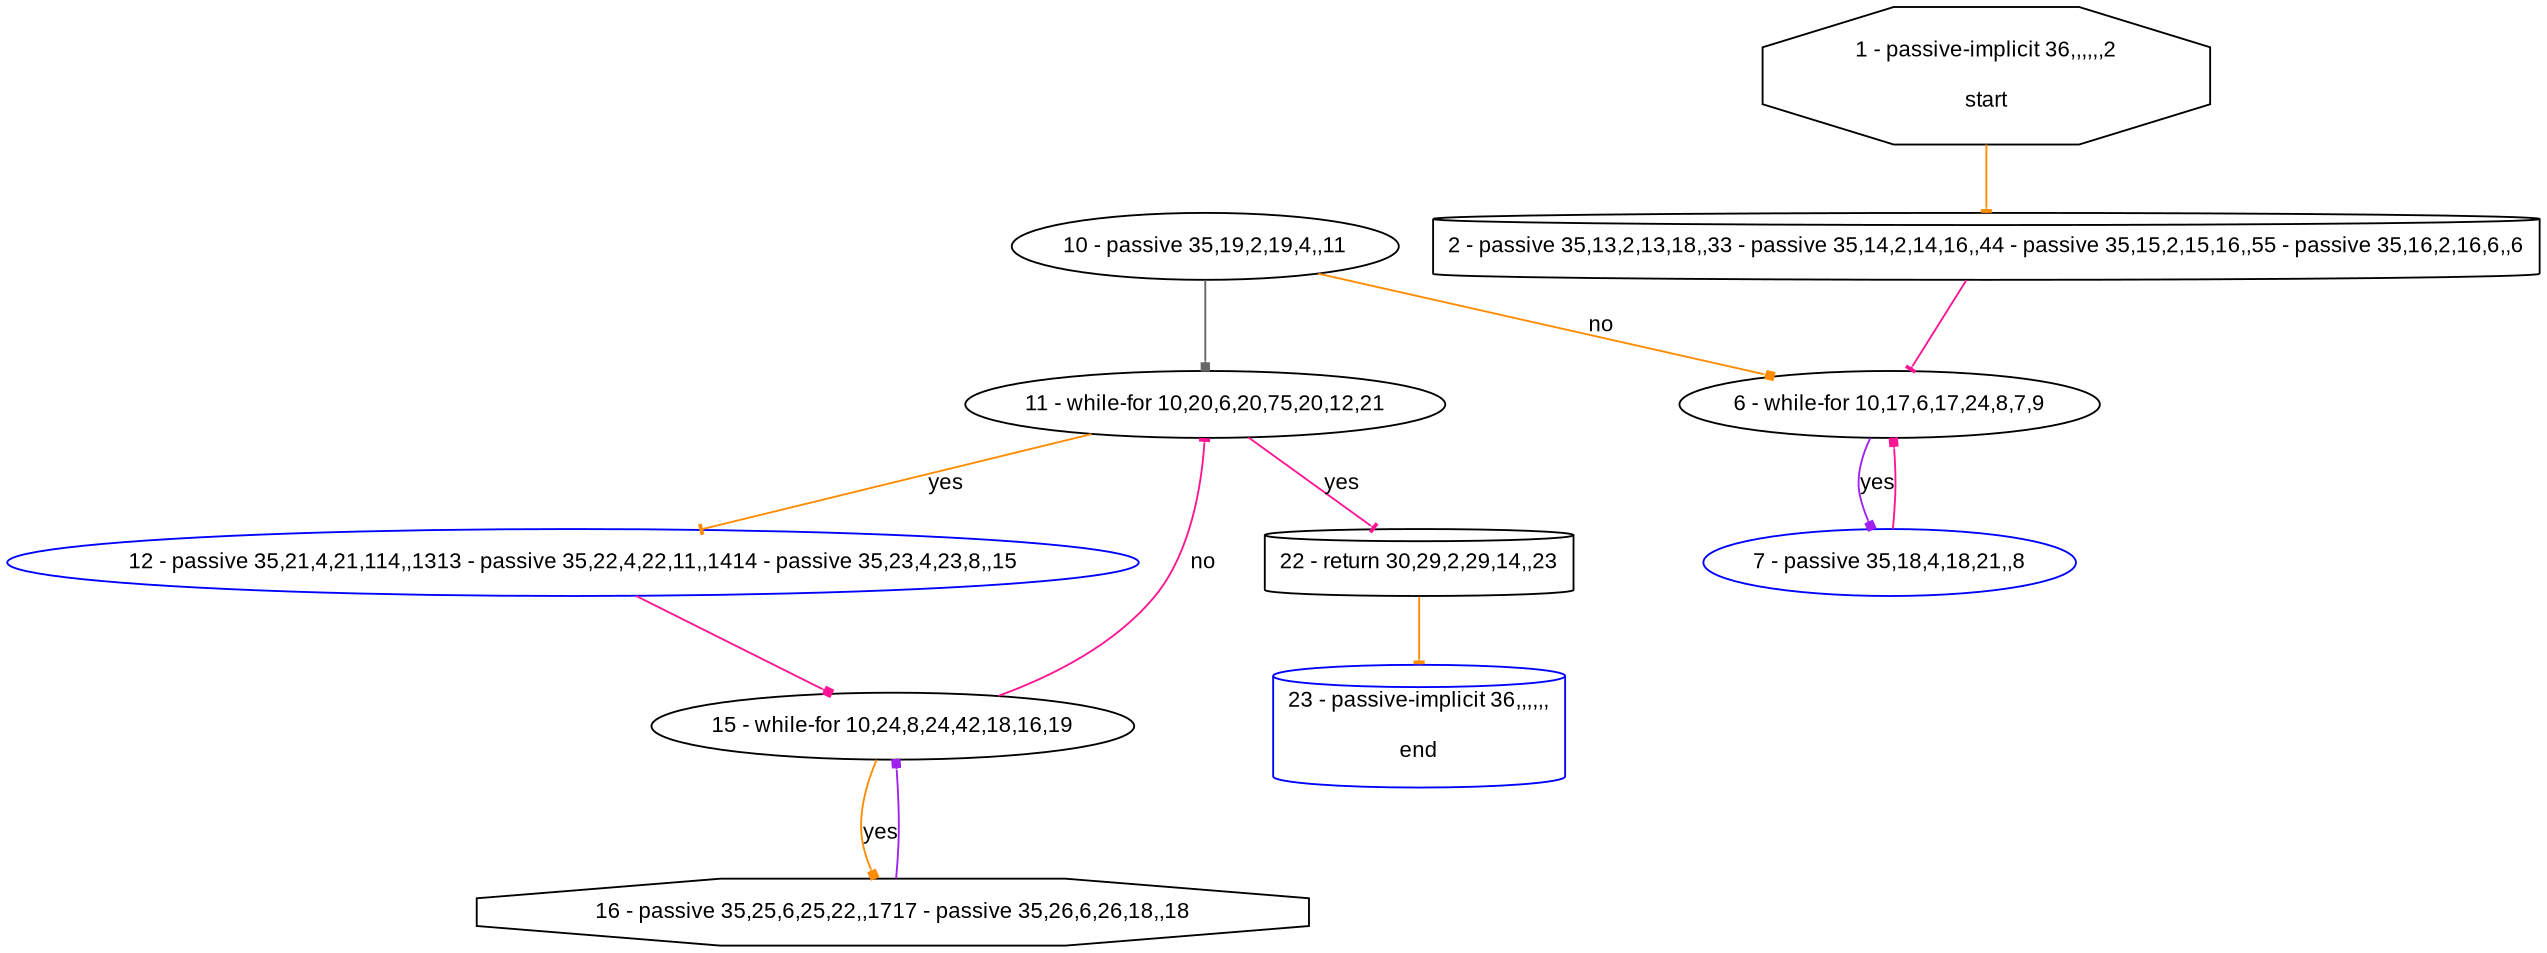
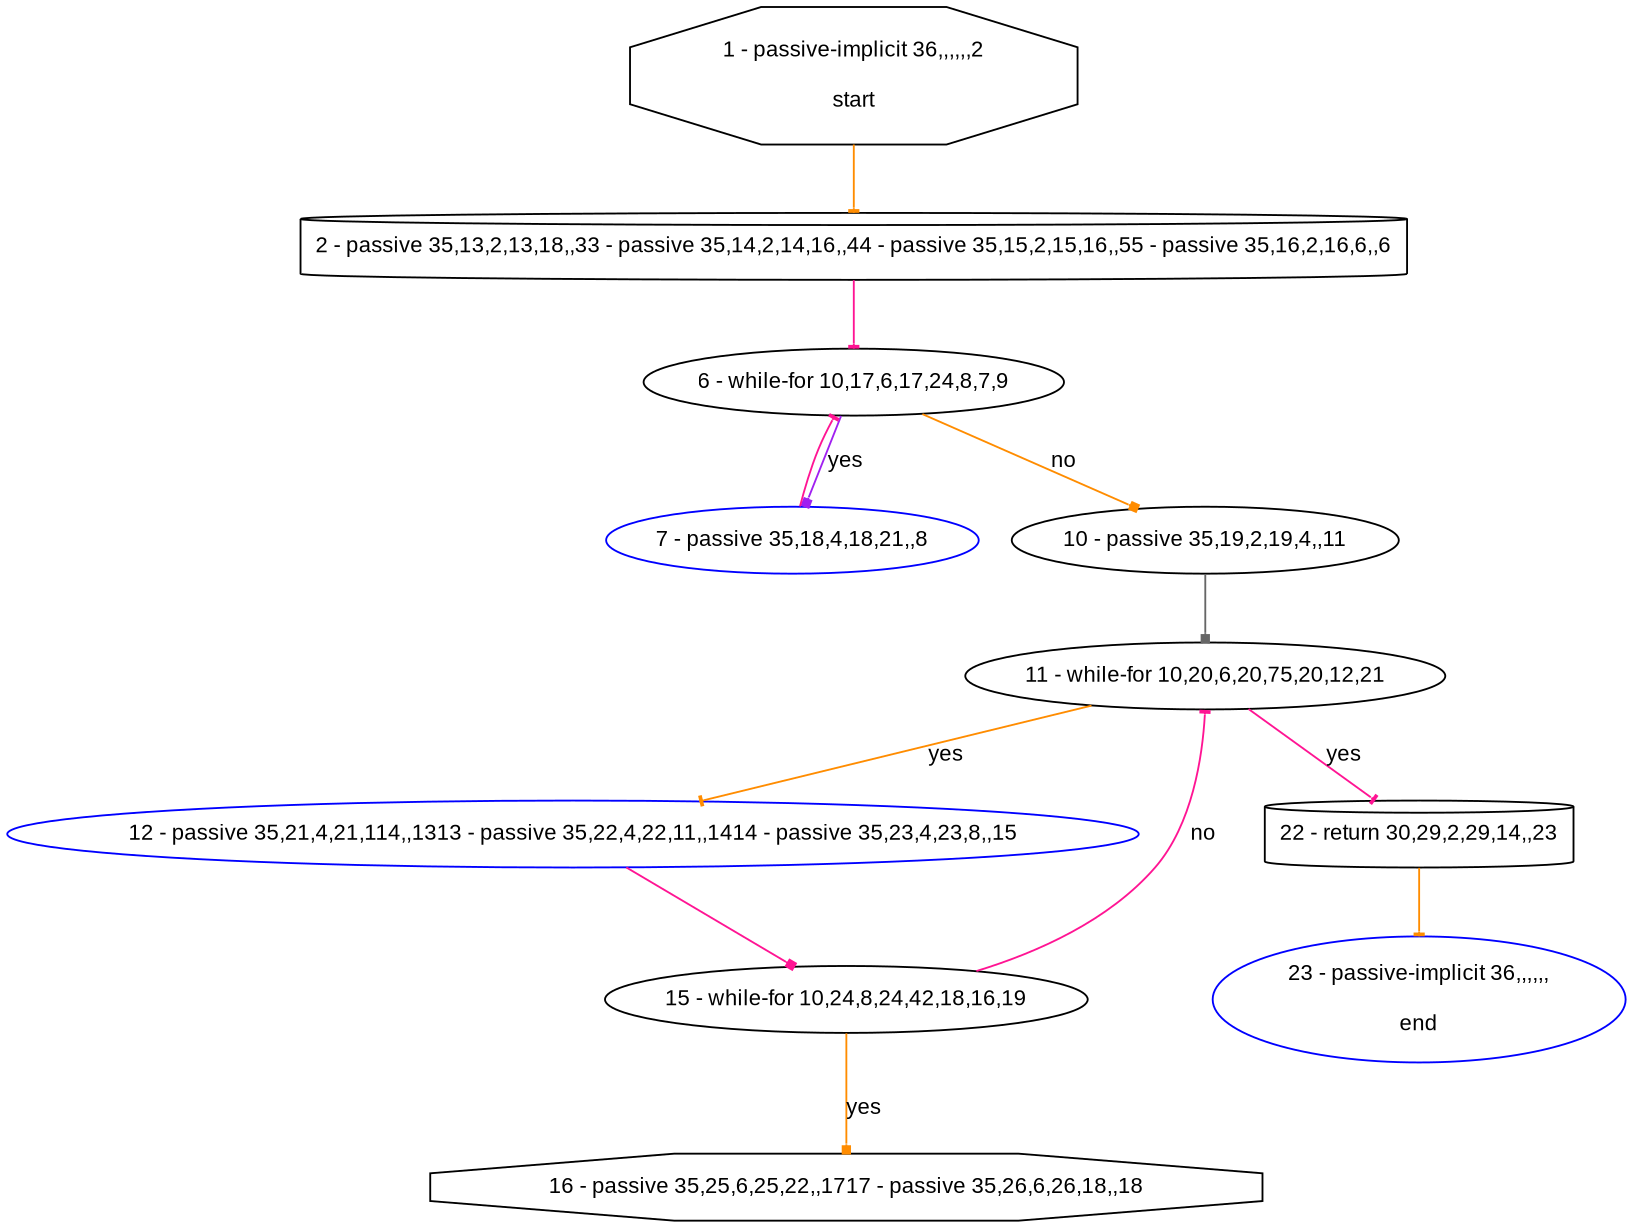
  digraph {
    bgcolor=white
    compound=true
    fillcolor="#FFFFCC"
    fontname=Arial
    fontsize=12
    pack=true
    packmode=clust
    style="rounded,filled"
    node [color=black compound=true fillcolor="#ffffff" fixedsize=false fontname=Arial fontsize=12 node_initialized=no shape=ellipse style=filled]
    edge [arrowhead=tee arrowsize=0.5 arrowtail=none color=deeppink compound=true dir=forward fontcolor=black fontname=Arial fontsize=12]
    n1 [label="2 - passive 35,13,2,13,18,,33 - passive 35,14,2,14,16,,44 - passive 35,15,2,15,16,,55 - passive 35,16,2,16,6,,6" shape=cylinder]
    n2 [label="6 - while-for 10,17,6,17,24,8,7,9"]
    n3 [color=blue label="7 - passive 35,18,4,18,21,,8"]
    n4 [label="10 - passive 35,19,2,19,4,,11"]
    n5 [label="1 - passive-implicit 36,,,,,,2\n\nstart" shape=octagon]
    n6 [label="11 - while-for 10,20,6,20,75,20,12,21"]
    n7 [color=blue label="12 - passive 35,21,4,21,114,,1313 - passive 35,22,4,22,11,,1414 - passive 35,23,4,23,8,,15"]
    n8 [label="22 - return 30,29,2,29,14,,23" shape=cylinder]
    n9 [label="15 - while-for 10,24,8,24,42,18,16,19"]
-   n10 [color=blue label="23 - passive-implicit 36,,,,,,\n\nend" shape=cylinder]
+   n10 [color=blue label="23 - passive-implicit 36,,,,,,\n\nend"]
    n11 [label="16 - passive 35,25,6,25,22,,1717 - passive 35,26,6,26,18,,18" shape=octagon]
    n1 -> n2
    n2 -> n3 [arrowhead=box color=purple label=yes]
-   n4 -> n2 [arrowhead=box color=darkorange label=no]
-   n3 -> n2 [arrowhead=box]
+   n2 -> n4 [arrowhead=box color=darkorange label=no]
+   n3 -> n2
    n4 -> n6 [arrowhead=box color=gray40]
    n5 -> n1 [color=darkorange]
    n6 -> n7 [color=darkorange label=yes]
    n6 -> n8 [label=yes]
    n7 -> n9 [arrowhead=box]
    n8 -> n10 [color=darkorange]
    n9 -> n6 [label=no]
    n9 -> n11 [arrowhead=box color=darkorange label=yes]
-   n11 -> n9 [arrowhead=box color=purple]
  }
